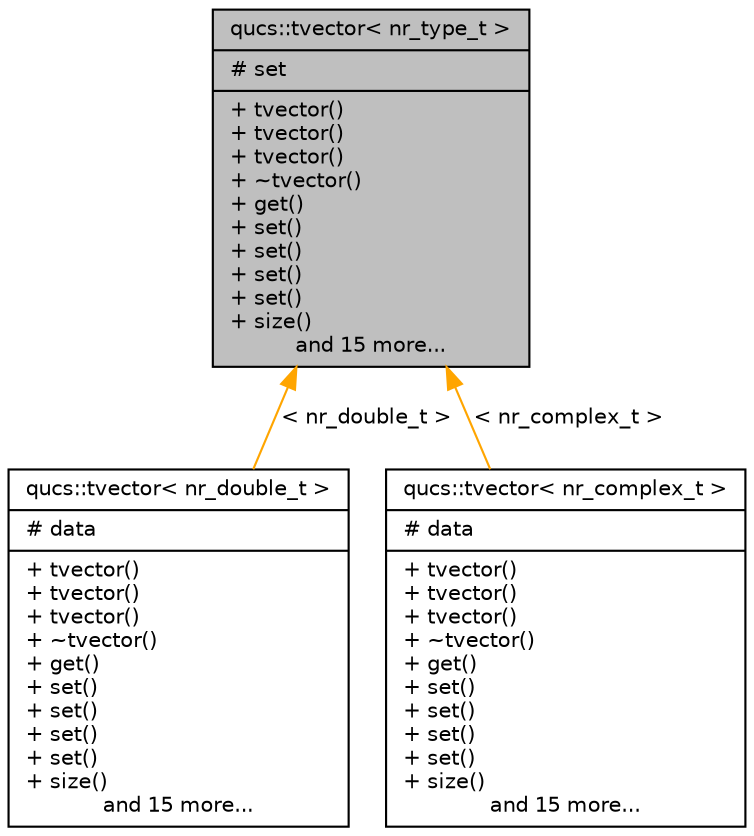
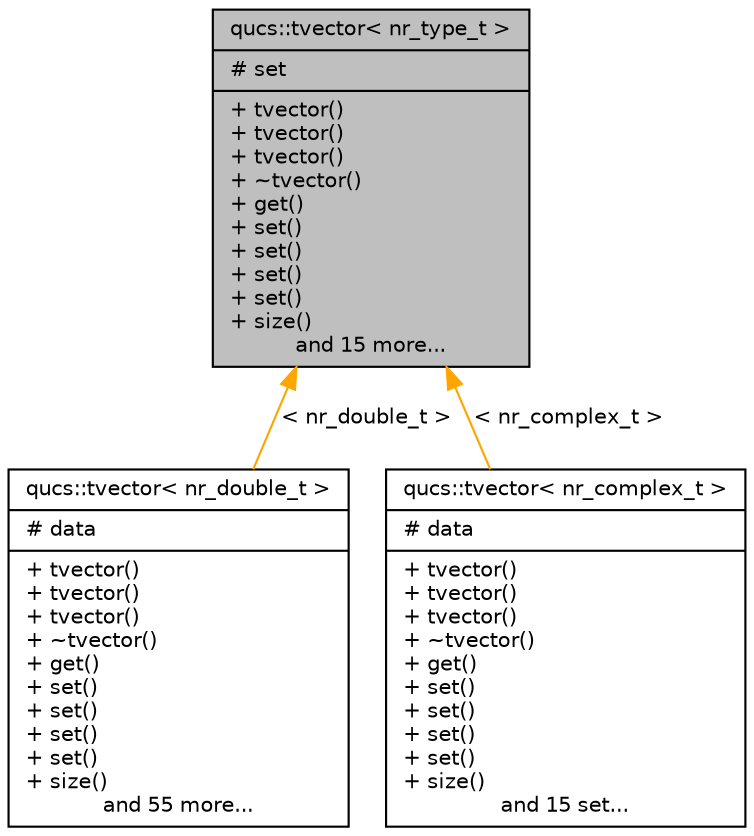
  digraph {
    node [color=black fillcolor=white fontname=Helvetica fontsize=10 shape=record style=filled]
    edge [color=orange dir=back fontname=Helvetica fontsize=10 labelfontname=Helvetica labelfontsize=10 style=solid]
    n1 [fillcolor=grey75 fontcolor=black height=0.2 label="{qucs::tvector\< nr_type_t \>\n|# set\l|+ tvector()\l+ tvector()\l+ tvector()\l+ ~tvector()\l+ get()\l+ set()\l+ set()\l+ set()\l+ set()\l+ size()\land 15 more...}" width=0.4]
-   n2 [height=0.2 label="{qucs::tvector\< nr_double_t \>\n|# data\l|+ tvector()\l+ tvector()\l+ tvector()\l+ ~tvector()\l+ get()\l+ set()\l+ set()\l+ set()\l+ set()\l+ size()\land 15 more...}" width=0.4]
-   n3 [height=0.2 label="{qucs::tvector\< nr_complex_t \>\n|# data\l|+ tvector()\l+ tvector()\l+ tvector()\l+ ~tvector()\l+ get()\l+ set()\l+ set()\l+ set()\l+ set()\l+ size()\land 15 more...}" width=0.4]
+   n2 [height=0.2 label="{qucs::tvector\< nr_double_t \>\n|# data\l|+ tvector()\l+ tvector()\l+ tvector()\l+ ~tvector()\l+ get()\l+ set()\l+ set()\l+ set()\l+ set()\l+ size()\land 55 more...}" width=0.4]
+   n3 [height=0.2 label="{qucs::tvector\< nr_complex_t \>\n|# data\l|+ tvector()\l+ tvector()\l+ tvector()\l+ ~tvector()\l+ get()\l+ set()\l+ set()\l+ set()\l+ set()\l+ size()\land 15 set...}" width=0.4]
    n1 -> n2 [label=" \< nr_double_t \>"]
    n1 -> n3 [label=" \< nr_complex_t \>"]
  }
